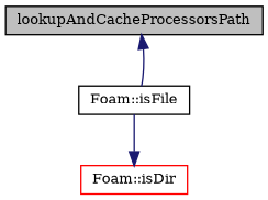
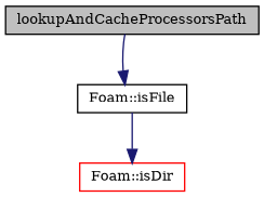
  digraph {
    fontname="DejaVu Serif"
    rankdir=TB
    node [color=black fontname="DejaVu Serif" fontsize=10 shape=record]
    edge [color=midnightblue fontname="DejaVu Serif" fontsize=10 labelfontname=Helvetica labelfontsize=10 style=solid]
    n1 [fillcolor=grey75 fontcolor=black height=0.2 label=lookupAndCacheProcessorsPath style=filled width=0.4]
    n2 [height=0.2 label="Foam::isFile" width=0.4]
    n3 [color=red height=0.2 label="Foam::isDir" width=0.4]
-   n2 -> n1
+   n1 -> n2
    n2 -> n3
  }
